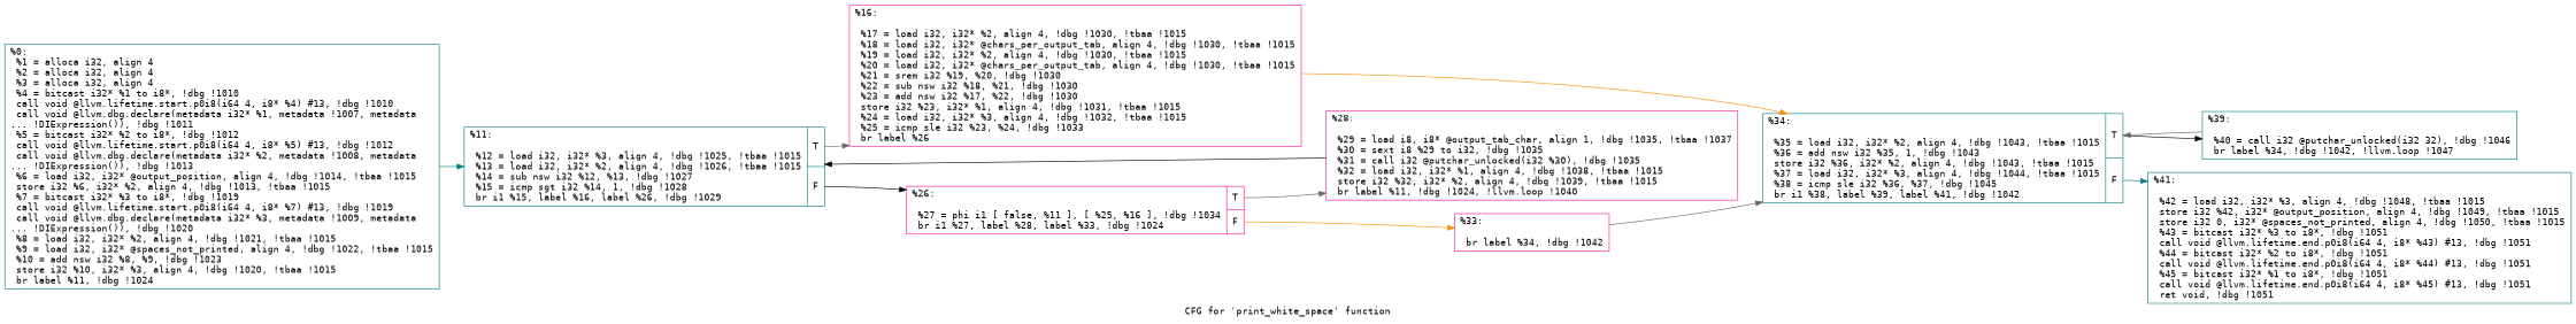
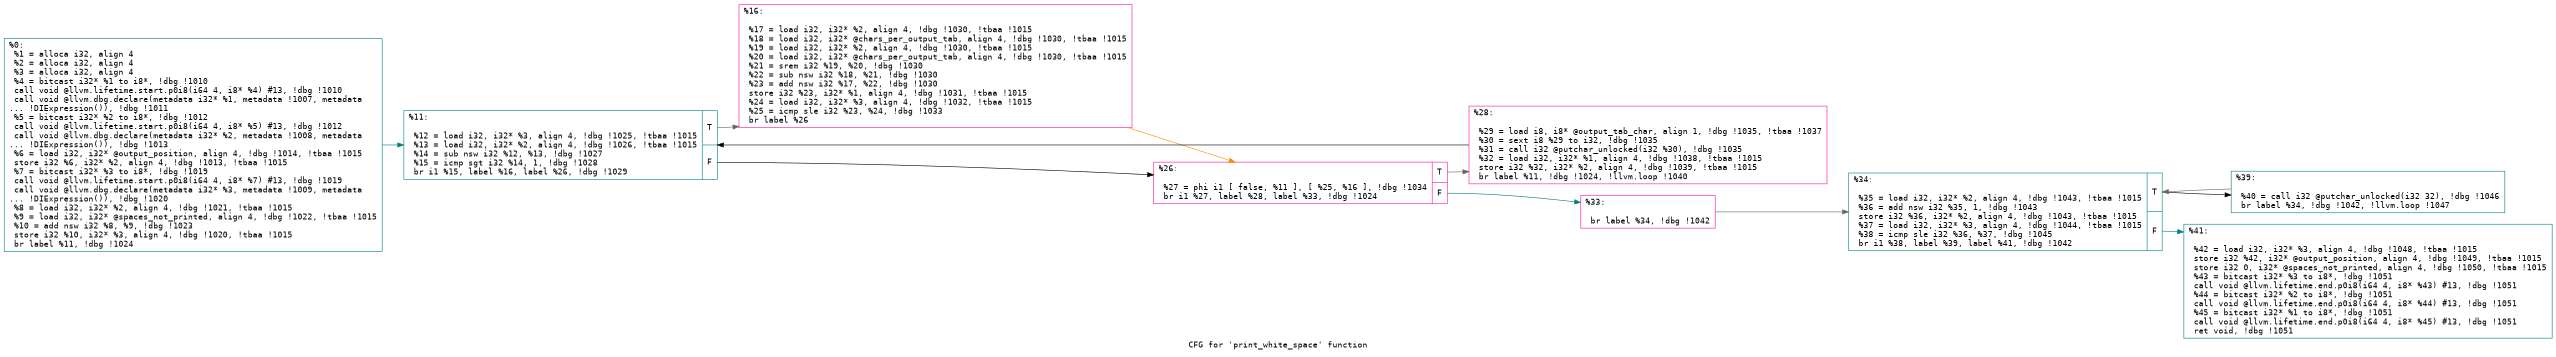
  digraph {
    fontname="DejaVu Sans Mono"
    label="CFG for 'print_white_space' function"
    rankdir=LR
    node [color=teal fontname="DejaVu Sans Mono" shape=record]
    edge [color=gray40 fontname="DejaVu Sans Mono"]
    n1 [label="{%0:\l  %1 = alloca i32, align 4\l  %2 = alloca i32, align 4\l  %3 = alloca i32, align 4\l  %4 = bitcast i32* %1 to i8*, !dbg !1010\l  call void @llvm.lifetime.start.p0i8(i64 4, i8* %4) #13, !dbg !1010\l  call void @llvm.dbg.declare(metadata i32* %1, metadata !1007, metadata\l... !DIExpression()), !dbg !1011\l  %5 = bitcast i32* %2 to i8*, !dbg !1012\l  call void @llvm.lifetime.start.p0i8(i64 4, i8* %5) #13, !dbg !1012\l  call void @llvm.dbg.declare(metadata i32* %2, metadata !1008, metadata\l... !DIExpression()), !dbg !1013\l  %6 = load i32, i32* @output_position, align 4, !dbg !1014, !tbaa !1015\l  store i32 %6, i32* %2, align 4, !dbg !1013, !tbaa !1015\l  %7 = bitcast i32* %3 to i8*, !dbg !1019\l  call void @llvm.lifetime.start.p0i8(i64 4, i8* %7) #13, !dbg !1019\l  call void @llvm.dbg.declare(metadata i32* %3, metadata !1009, metadata\l... !DIExpression()), !dbg !1020\l  %8 = load i32, i32* %2, align 4, !dbg !1021, !tbaa !1015\l  %9 = load i32, i32* @spaces_not_printed, align 4, !dbg !1022, !tbaa !1015\l  %10 = add nsw i32 %8, %9, !dbg !1023\l  store i32 %10, i32* %3, align 4, !dbg !1020, !tbaa !1015\l  br label %11, !dbg !1024\l}"]
    n2 [label="{%11:\l\l  %12 = load i32, i32* %3, align 4, !dbg !1025, !tbaa !1015\l  %13 = load i32, i32* %2, align 4, !dbg !1026, !tbaa !1015\l  %14 = sub nsw i32 %12, %13, !dbg !1027\l  %15 = icmp sgt i32 %14, 1, !dbg !1028\l  br i1 %15, label %16, label %26, !dbg !1029\l|{<s0>T|<s1>F}}"]
    n3 [color=deeppink label="{%16:\l\l  %17 = load i32, i32* %2, align 4, !dbg !1030, !tbaa !1015\l  %18 = load i32, i32* @chars_per_output_tab, align 4, !dbg !1030, !tbaa !1015\l  %19 = load i32, i32* %2, align 4, !dbg !1030, !tbaa !1015\l  %20 = load i32, i32* @chars_per_output_tab, align 4, !dbg !1030, !tbaa !1015\l  %21 = srem i32 %19, %20, !dbg !1030\l  %22 = sub nsw i32 %18, %21, !dbg !1030\l  %23 = add nsw i32 %17, %22, !dbg !1030\l  store i32 %23, i32* %1, align 4, !dbg !1031, !tbaa !1015\l  %24 = load i32, i32* %3, align 4, !dbg !1032, !tbaa !1015\l  %25 = icmp sle i32 %23, %24, !dbg !1033\l  br label %26\l}"]
    n4 [color=deeppink label="{%26:\l\l  %27 = phi i1 [ false, %11 ], [ %25, %16 ], !dbg !1034\l  br i1 %27, label %28, label %33, !dbg !1024\l|{<s0>T|<s1>F}}"]
    n5 [color=deeppink label="{%28:\l\l  %29 = load i8, i8* @output_tab_char, align 1, !dbg !1035, !tbaa !1037\l  %30 = sext i8 %29 to i32, !dbg !1035\l  %31 = call i32 @putchar_unlocked(i32 %30), !dbg !1035\l  %32 = load i32, i32* %1, align 4, !dbg !1038, !tbaa !1015\l  store i32 %32, i32* %2, align 4, !dbg !1039, !tbaa !1015\l  br label %11, !dbg !1024, !llvm.loop !1040\l}"]
    n6 [color=deeppink label="{%33:\l\l  br label %34, !dbg !1042\l}"]
    n7 [label="{%34:\l\l  %35 = load i32, i32* %2, align 4, !dbg !1043, !tbaa !1015\l  %36 = add nsw i32 %35, 1, !dbg !1043\l  store i32 %36, i32* %2, align 4, !dbg !1043, !tbaa !1015\l  %37 = load i32, i32* %3, align 4, !dbg !1044, !tbaa !1015\l  %38 = icmp sle i32 %36, %37, !dbg !1045\l  br i1 %38, label %39, label %41, !dbg !1042\l|{<s0>T|<s1>F}}"]
    n8 [label="{%39:\l\l  %40 = call i32 @putchar_unlocked(i32 32), !dbg !1046\l  br label %34, !dbg !1042, !llvm.loop !1047\l}"]
    n9 [label="{%41:\l\l  %42 = load i32, i32* %3, align 4, !dbg !1048, !tbaa !1015\l  store i32 %42, i32* @output_position, align 4, !dbg !1049, !tbaa !1015\l  store i32 0, i32* @spaces_not_printed, align 4, !dbg !1050, !tbaa !1015\l  %43 = bitcast i32* %3 to i8*, !dbg !1051\l  call void @llvm.lifetime.end.p0i8(i64 4, i8* %43) #13, !dbg !1051\l  %44 = bitcast i32* %2 to i8*, !dbg !1051\l  call void @llvm.lifetime.end.p0i8(i64 4, i8* %44) #13, !dbg !1051\l  %45 = bitcast i32* %1 to i8*, !dbg !1051\l  call void @llvm.lifetime.end.p0i8(i64 4, i8* %45) #13, !dbg !1051\l  ret void, !dbg !1051\l}"]
    n1 -> n2 [color=teal]
    n2 -> n3 [tailport=s0]
    n2 -> n4 [color=black tailport=s1]
-   n3 -> n7 [color=darkorange]
+   n3 -> n4 [color=darkorange]
    n4 -> n5 [tailport=s0]
-   n4 -> n6 [color=darkorange tailport=s1]
+   n4 -> n6 [color=teal tailport=s1]
    n5 -> n2 [color=black]
    n6 -> n7
    n7 -> n8 [color=black tailport=s0]
    n7 -> n9 [color=teal tailport=s1]
    n8 -> n7
  }
